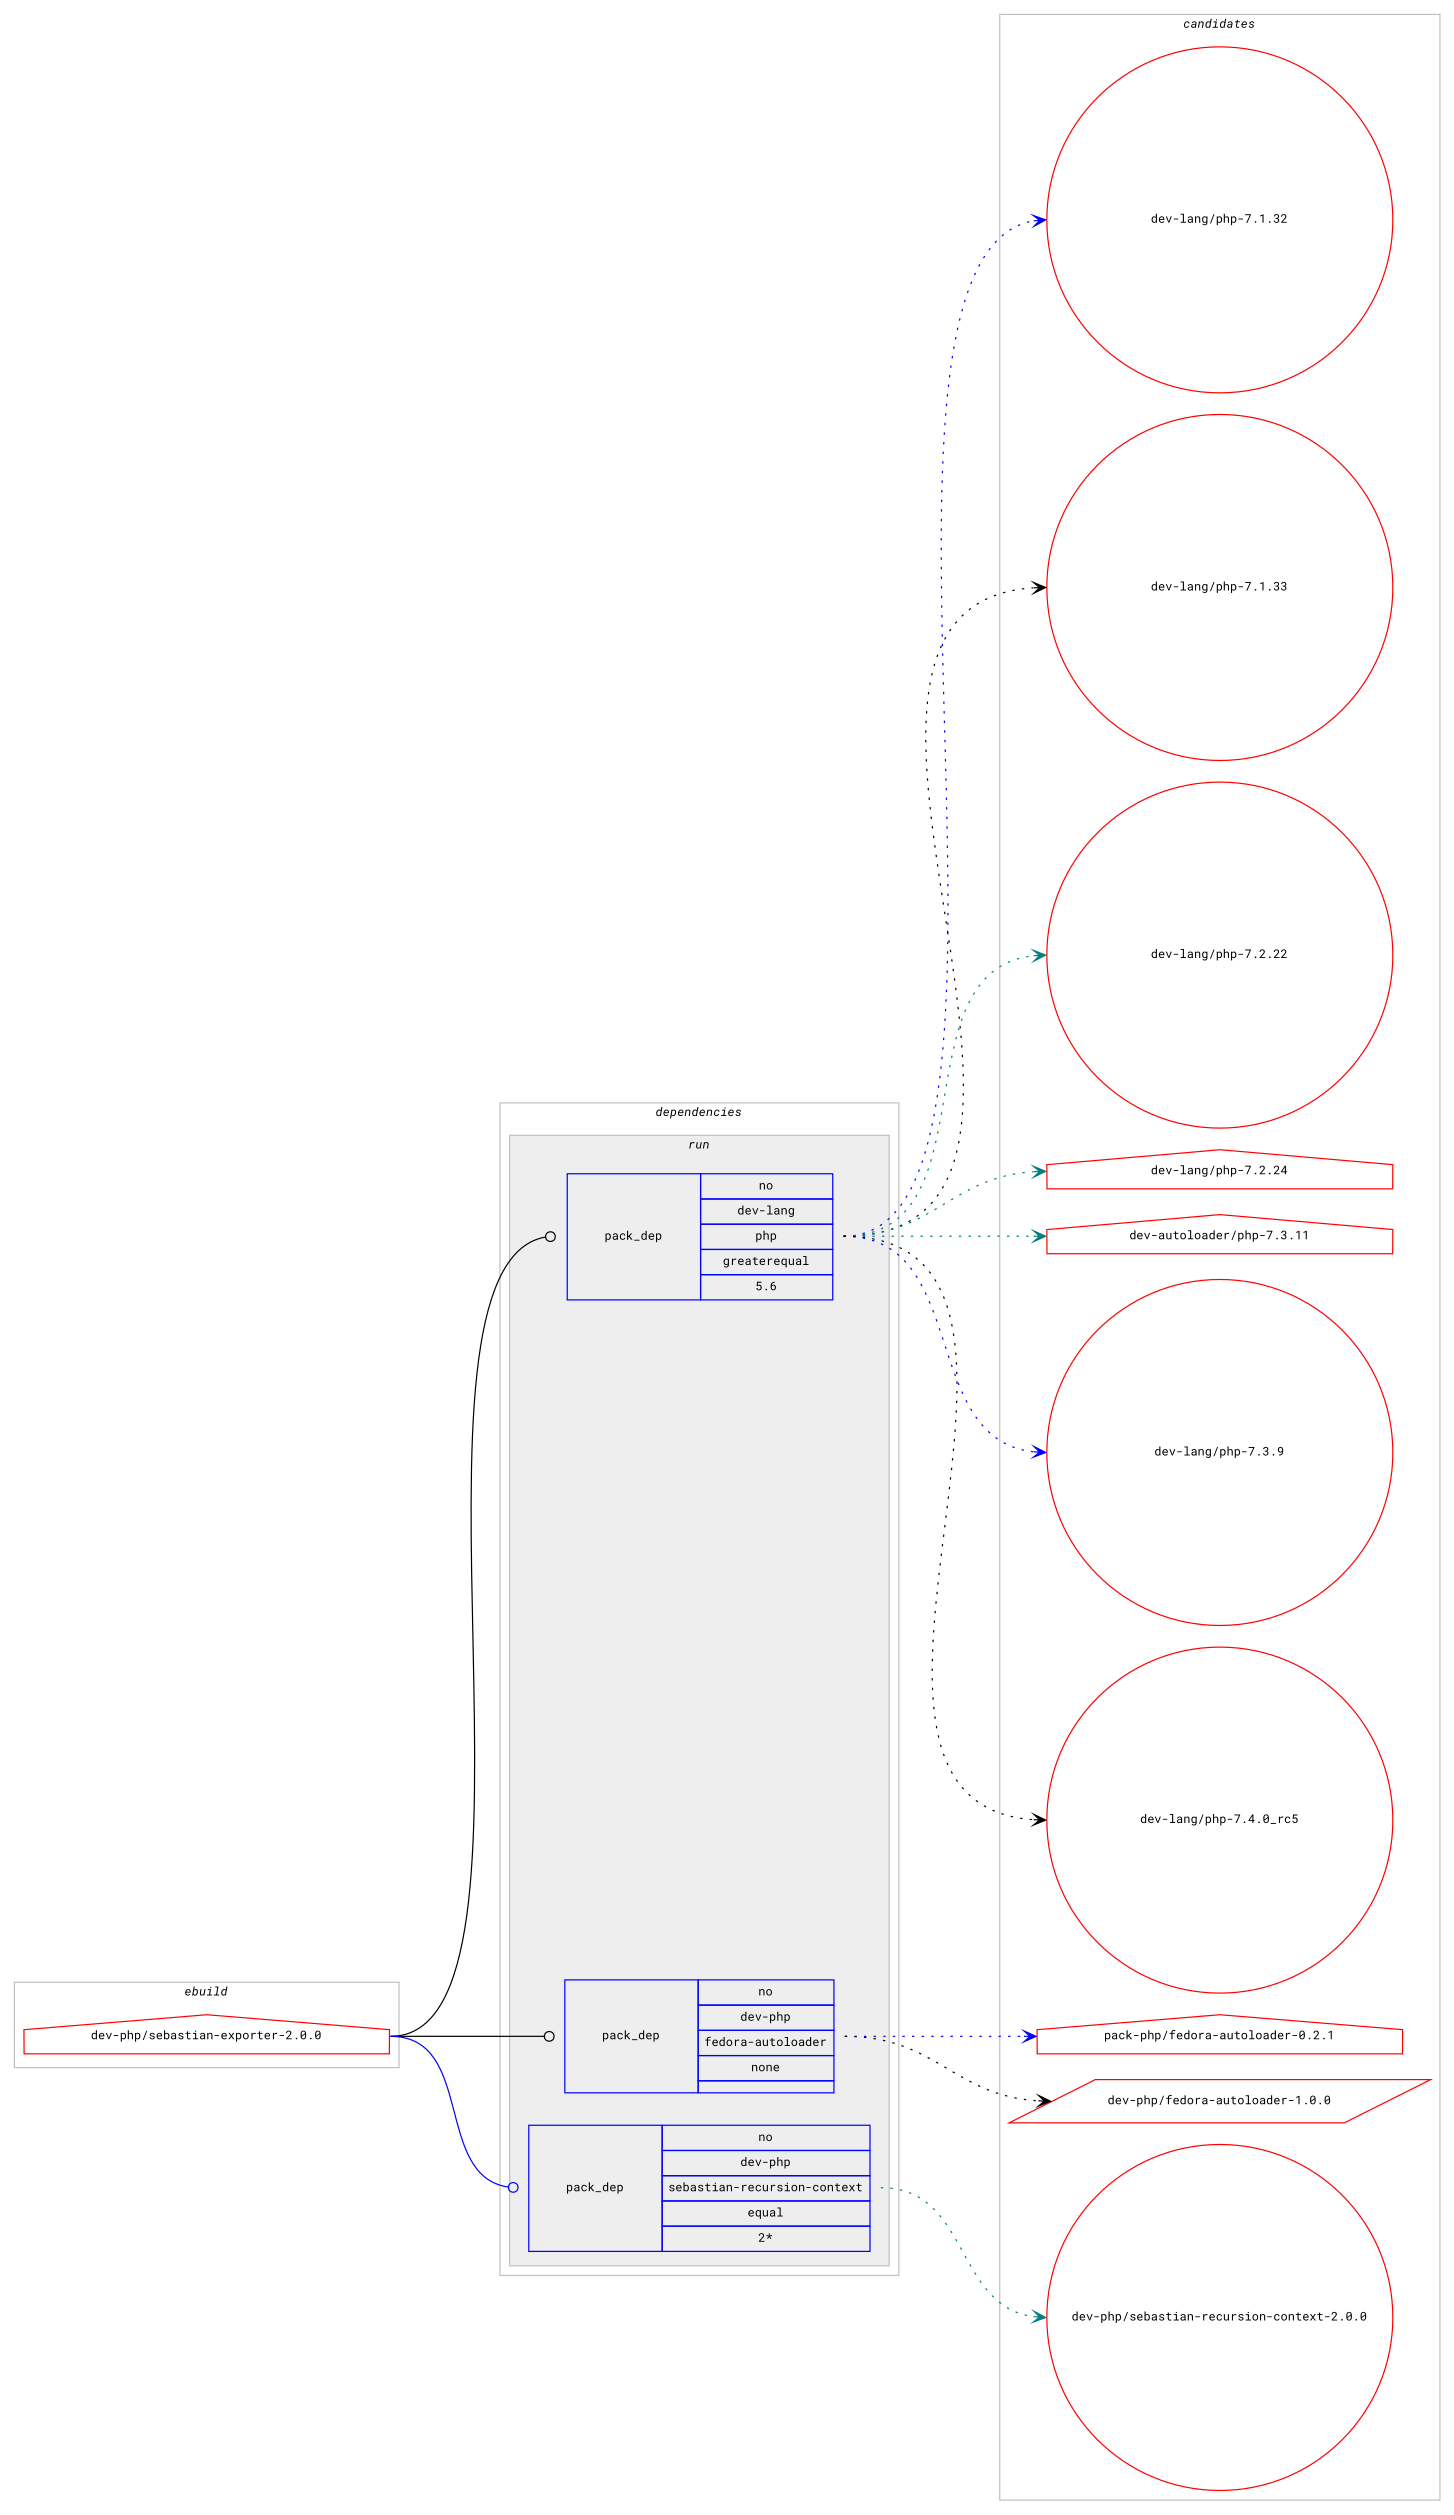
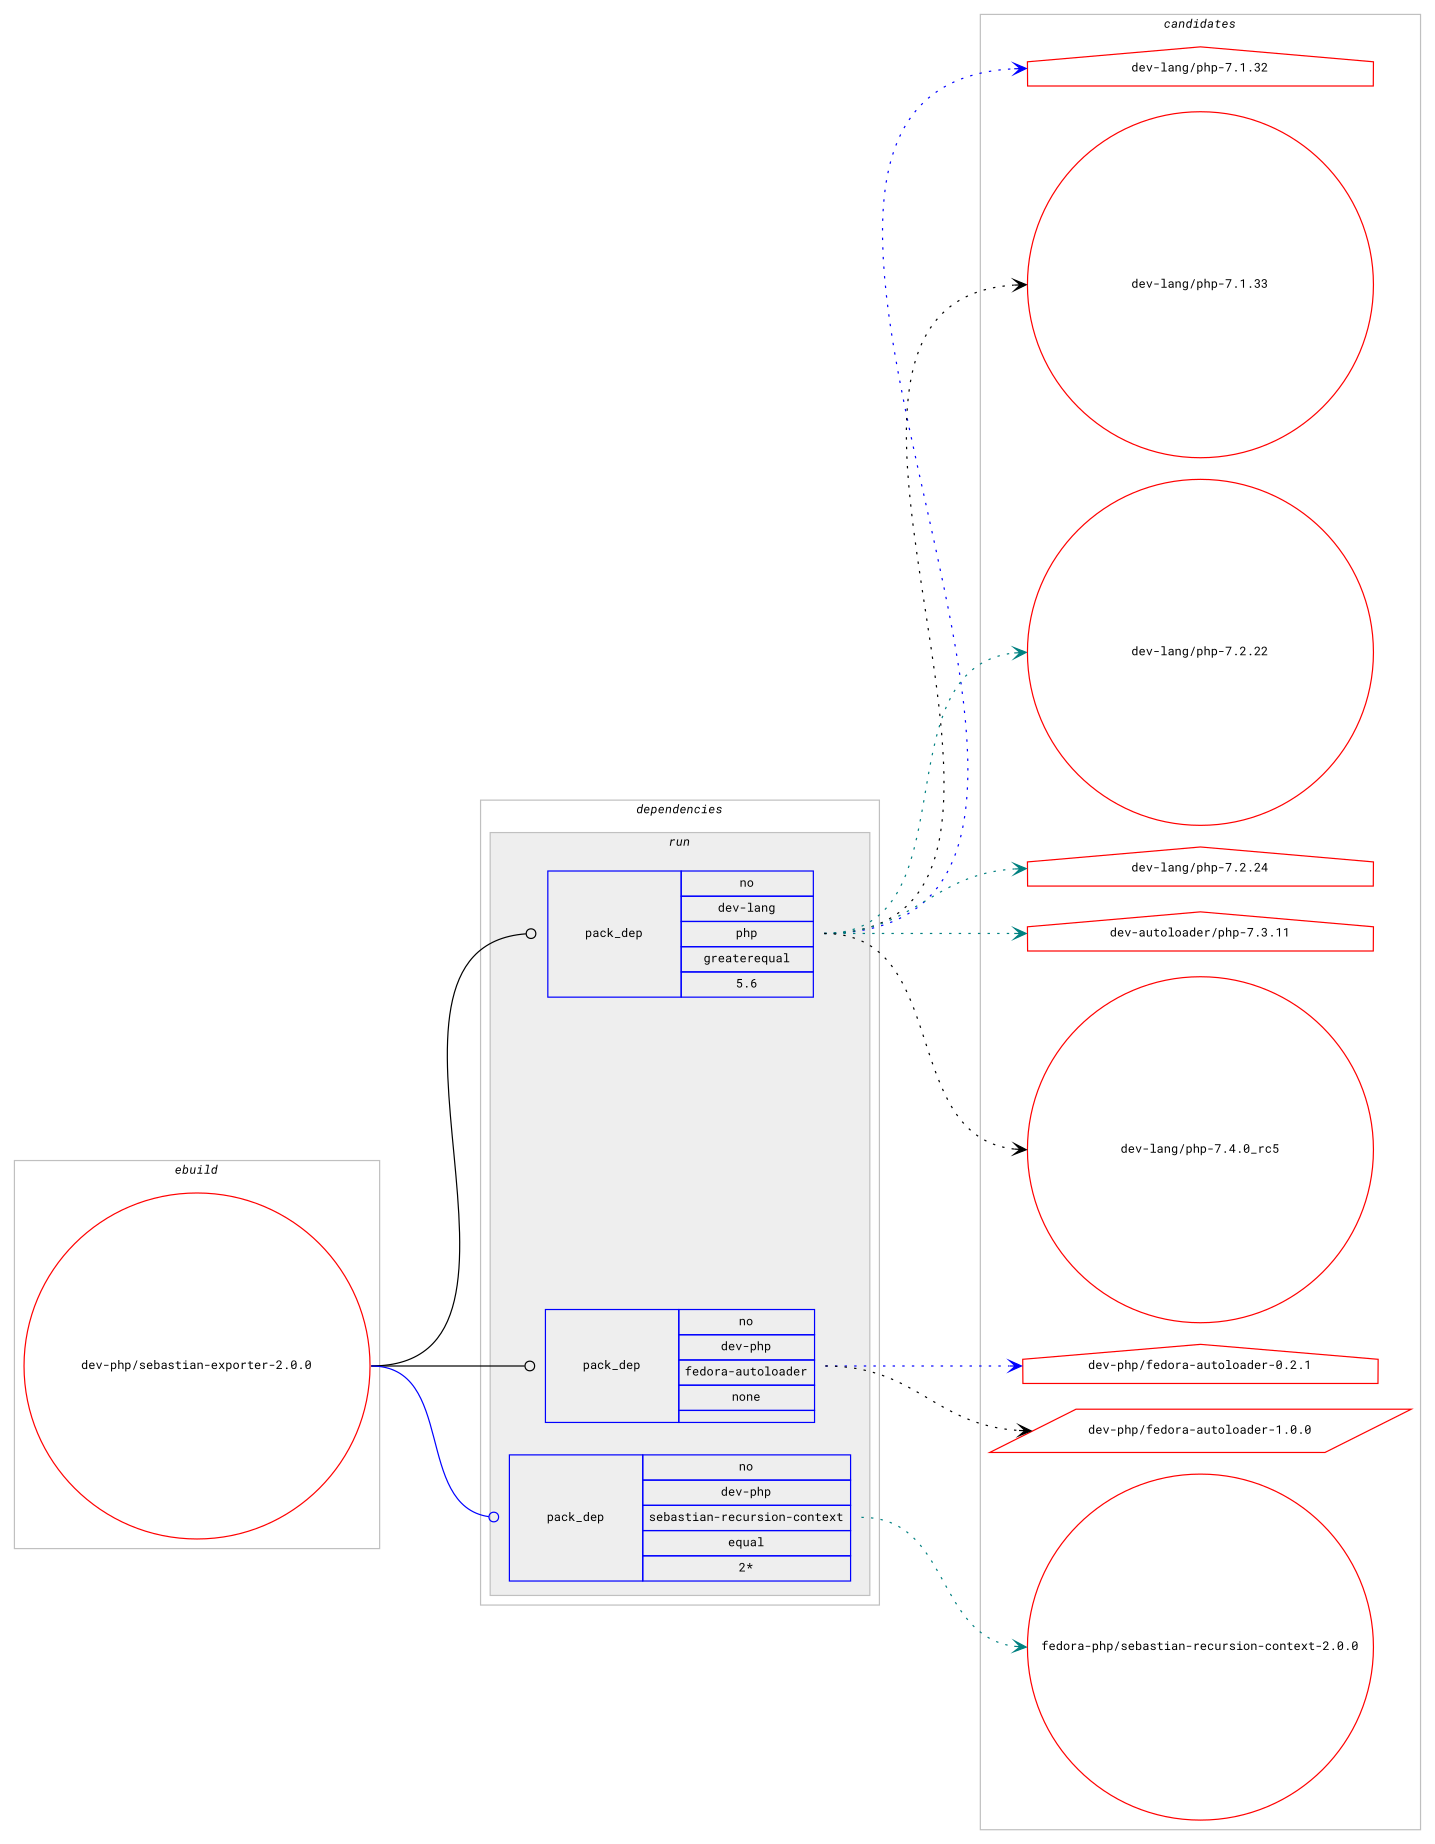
  digraph {
    compound=true
    concentrate=true
    fontname="Roboto Mono"
    fontsize=10
    newrank=true
    rankdir=LR
    ranksep=1.5
    node [color=red fontname="Roboto Mono" fontsize=10 shape=circle]
    edge [arrowhead=vee color=black fontname="Roboto Mono" headport=w style=dotted tailport=e weight=100]
-   n1 [label="dev-php/sebastian-exporter-2.0.0" shape=house width=4]
+   n1 [label="dev-php/sebastian-exporter-2.0.0" width=4]
    n2 [color=blue label=<<TABLE BORDER="0" CELLBORDER="1" CELLSPACING="0" CELLPADDING="4" WIDTH="220"><TR><TD ROWSPAN="6" CELLPADDING="30">pack_dep</TD></TR><TR><TD WIDTH="110">no</TD></TR><TR><TD>dev-lang</TD></TR><TR><TD>php</TD></TR><TR><TD>greaterequal</TD></TR><TR><TD>5.6</TD></TR></TABLE>> shape=none]
    n3 [color=blue label=<<TABLE BORDER="0" CELLBORDER="1" CELLSPACING="0" CELLPADDING="4" WIDTH="220"><TR><TD ROWSPAN="6" CELLPADDING="30">pack_dep</TD></TR><TR><TD WIDTH="110">no</TD></TR><TR><TD>dev-php</TD></TR><TR><TD>fedora-autoloader</TD></TR><TR><TD>none</TD></TR><TR><TD></TD></TR></TABLE>> shape=none]
    n4 [color=blue label=<<TABLE BORDER="0" CELLBORDER="1" CELLSPACING="0" CELLPADDING="4" WIDTH="220"><TR><TD ROWSPAN="6" CELLPADDING="30">pack_dep</TD></TR><TR><TD WIDTH="110">no</TD></TR><TR><TD>dev-php</TD></TR><TR><TD>sebastian-recursion-context</TD></TR><TR><TD>equal</TD></TR><TR><TD>2*</TD></TR></TABLE>> shape=none]
-   n5 [label="dev-lang/php-7.1.32" width=4]
+   n5 [label="dev-lang/php-7.1.32" shape=house width=4]
    n6 [label="dev-lang/php-7.1.33" width=4]
    n7 [label="dev-lang/php-7.2.22" width=4]
    n8 [label="dev-lang/php-7.2.24" shape=house width=4]
    n9 [label="dev-autoloader/php-7.3.11" shape=house width=4]
-   n10 [label="dev-lang/php-7.3.9" width=4]
    n11 [label="dev-lang/php-7.4.0_rc5" width=4]
-   n12 [label="pack-php/fedora-autoloader-0.2.1" shape=house width=4]
+   n12 [label="dev-php/fedora-autoloader-0.2.1" shape=house width=4]
    n13 [label="dev-php/fedora-autoloader-1.0.0" shape=parallelogram width=4]
-   n14 [label="dev-php/sebastian-recursion-context-2.0.0" width=4]
+   n14 [label="fedora-php/sebastian-recursion-context-2.0.0" width=4]
    subgraph cluster_1 {
      color=gray
      label=<<i>ebuild</i>>
      rank=same
      n1
    }
    subgraph cluster_2 {
      color=gray
      label=<<i>dependencies</i>>
      subgraph cluster_3 {
        color=gray
        fillcolor="#eeeeee"
        label=<<i>compile</i>>
        style=filled
      }
      subgraph cluster_4 {
        color=gray
        fillcolor="#eeeeee"
        label=<<i>compile and run</i>>
        style=filled
      }
      subgraph cluster_5 {
        color=gray
        fillcolor="#eeeeee"
        label=<<i>run</i>>
        style=filled
        subgraph sub_6 {
          color=gray
          fillcolor="#eeeeee"
          label=<<i>run</i>>
          style=filled
          n2
        }
        subgraph sub_7 {
          color=gray
          fillcolor="#eeeeee"
          label=<<i>run</i>>
          style=filled
          n3
        }
        subgraph sub_8 {
          color=gray
          fillcolor="#eeeeee"
          label=<<i>run</i>>
          style=filled
          n4
        }
      }
    }
    subgraph cluster_9 {
      color=gray
      label=<<i>candidates</i>>
      rank=same
      subgraph sub_10 {
        color=black
        label=<<i>candidates</i>>
        nodesep=1
        rank=same
        n5
        n6
        n7
        n8
        n9
-       n10
        n11
      }
      subgraph sub_11 {
        color=black
        label=<<i>candidates</i>>
        nodesep=1
        rank=same
        n12
        n13
      }
      subgraph sub_12 {
        color=black
        label=<<i>candidates</i>>
        nodesep=1
        rank=same
        n14
      }
    }
    n1 -> n2 [arrowhead=odot style=solid weight=20]
    n1 -> n3 [arrowhead=odot style=solid weight=20]
    n1 -> n4 [arrowhead=odot color=blue style=solid weight=20]
    n2 -> n5 [color=blue]
    n2 -> n6
    n2 -> n7 [color=teal]
    n2 -> n8 [color=teal]
    n2 -> n9 [color=teal]
-   n2 -> n10 [color=blue]
    n2 -> n11
    n3 -> n12 [color=blue]
    n3 -> n13
    n4 -> n14 [color=teal]
  }
